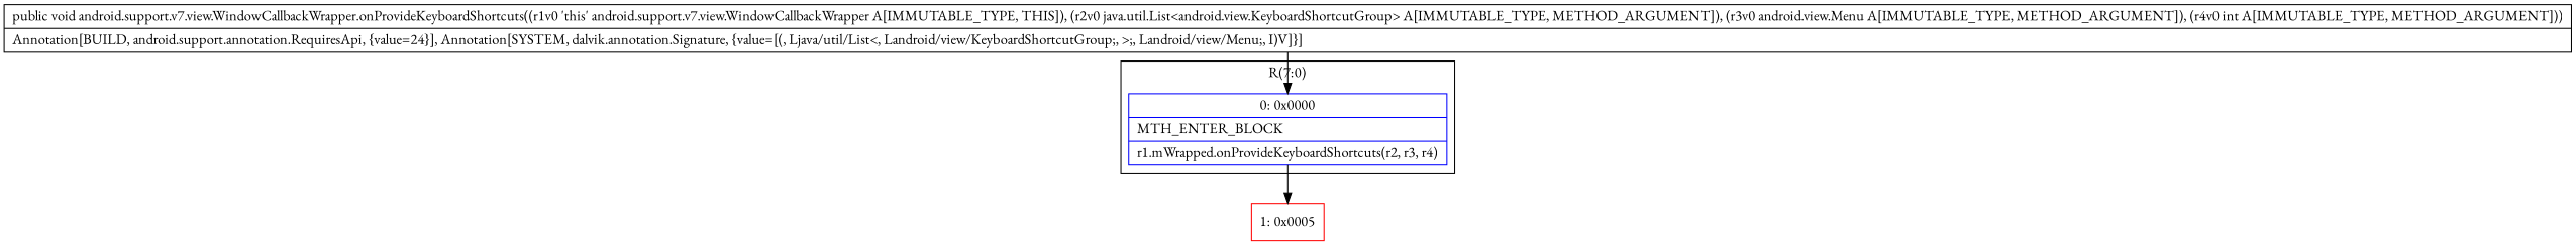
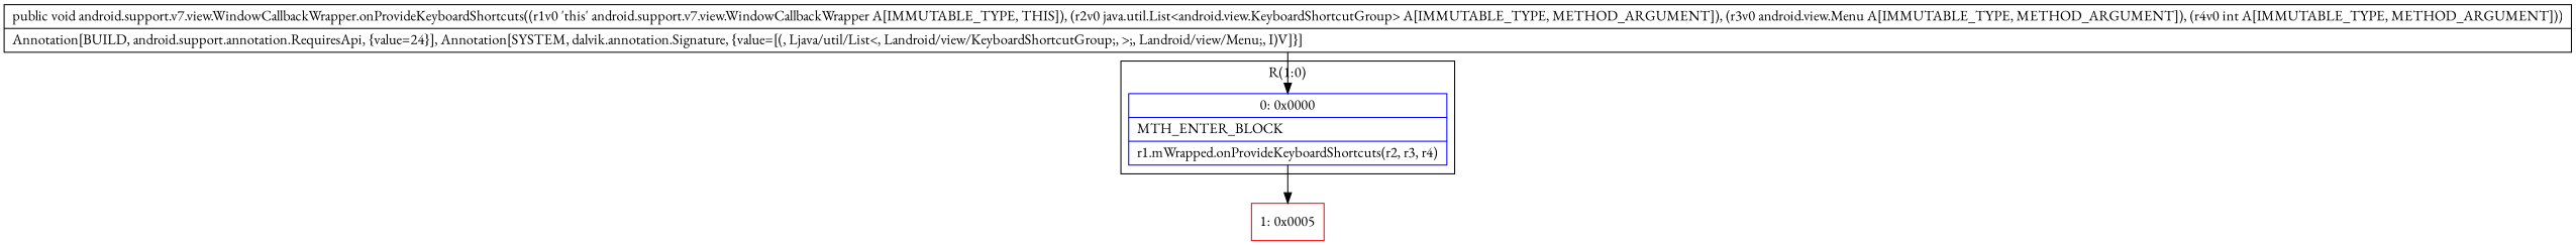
  digraph {
    fontname="EB Garamond"
    node [shape=record fontname="EB Garamond"]
    edge [fontname="EB Garamond"]
    n1 [color=blue label="{0\:\ 0x0000|MTH_ENTER_BLOCK\l|r1.mWrapped.onProvideKeyboardShortcuts(r2, r3, r4)\l}"]
    n2 [color=red label="{1\:\ 0x0005}"]
    n3 [label="{public void android.support.v7.view.WindowCallbackWrapper.onProvideKeyboardShortcuts((r1v0 'this' android.support.v7.view.WindowCallbackWrapper A[IMMUTABLE_TYPE, THIS]), (r2v0 java.util.List\<android.view.KeyboardShortcutGroup\> A[IMMUTABLE_TYPE, METHOD_ARGUMENT]), (r3v0 android.view.Menu A[IMMUTABLE_TYPE, METHOD_ARGUMENT]), (r4v0 int A[IMMUTABLE_TYPE, METHOD_ARGUMENT]))  | Annotation[BUILD, android.support.annotation.RequiresApi, \{value=24\}], Annotation[SYSTEM, dalvik.annotation.Signature, \{value=[(, Ljava\/util\/List\<, Landroid\/view\/KeyboardShortcutGroup;, \>;, Landroid\/view\/Menu;, I)V]\}]\l}"]
    subgraph cluster_1 {
-     label="R(7:0)"
+     label="R(1:0)"
      n1
    }
    n1 -> n2
    n3 -> n1
  }
